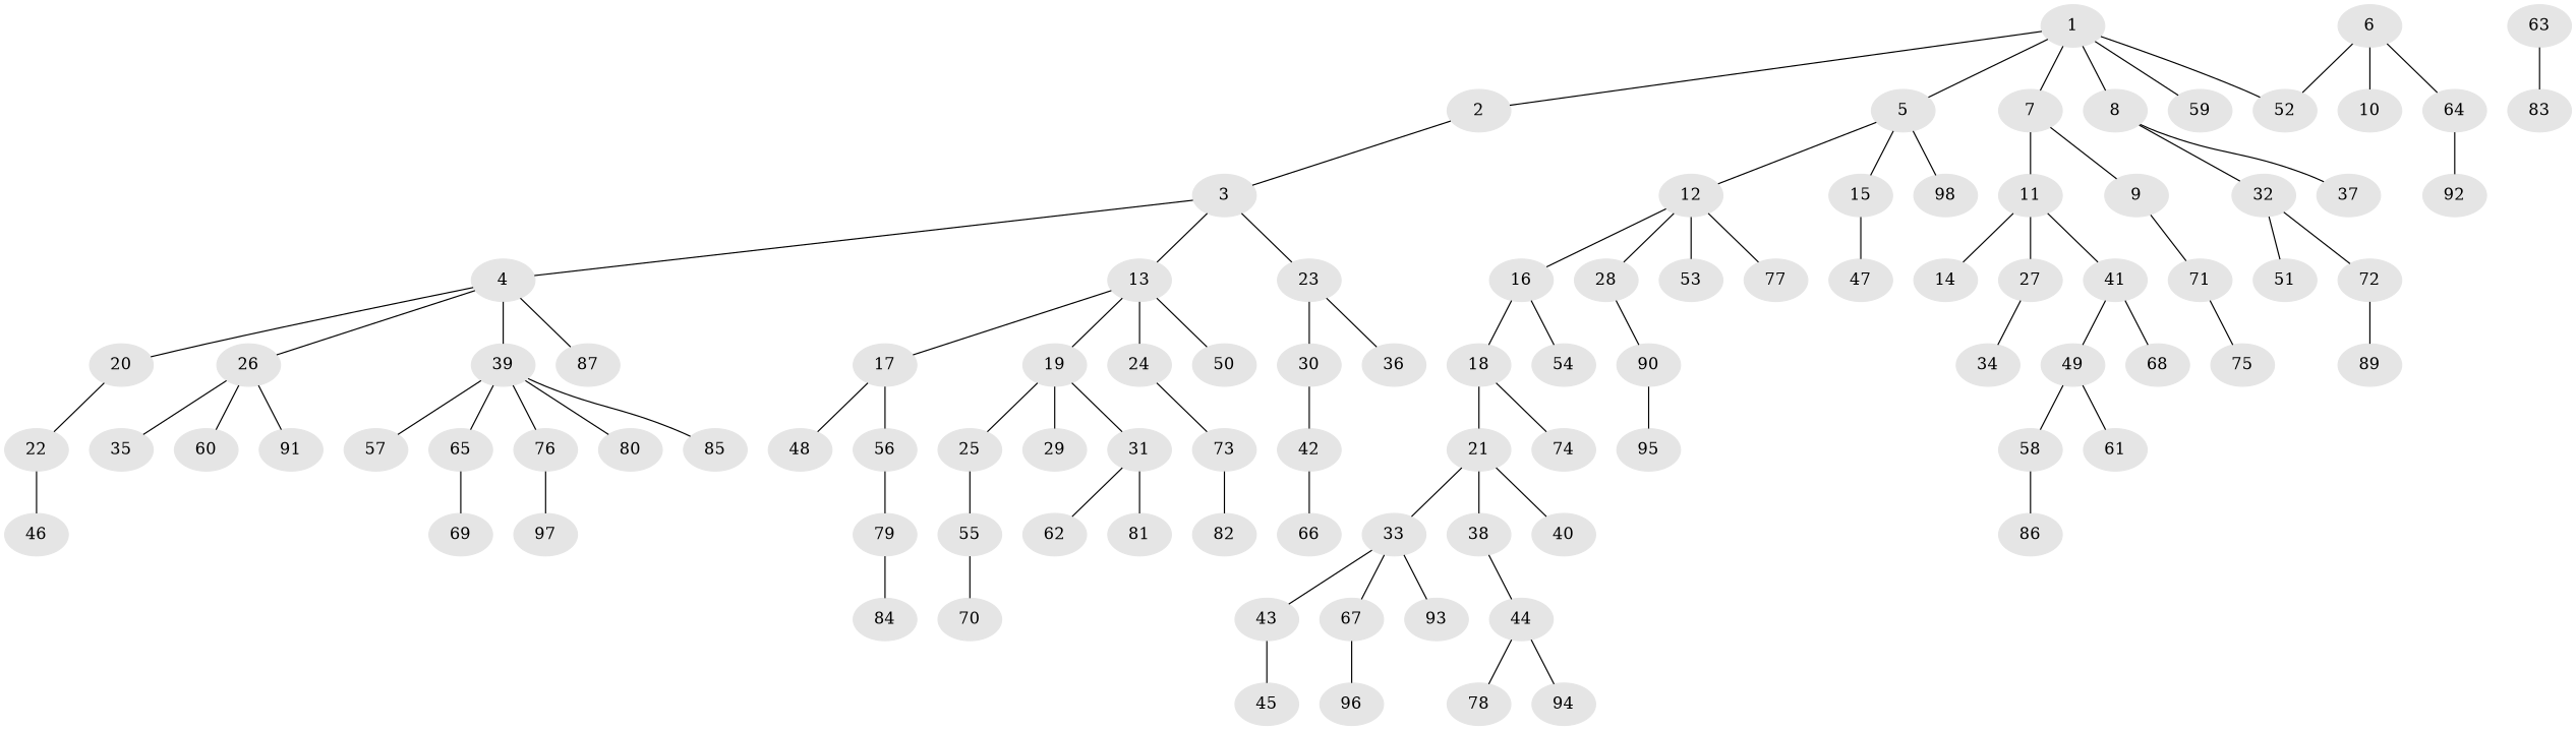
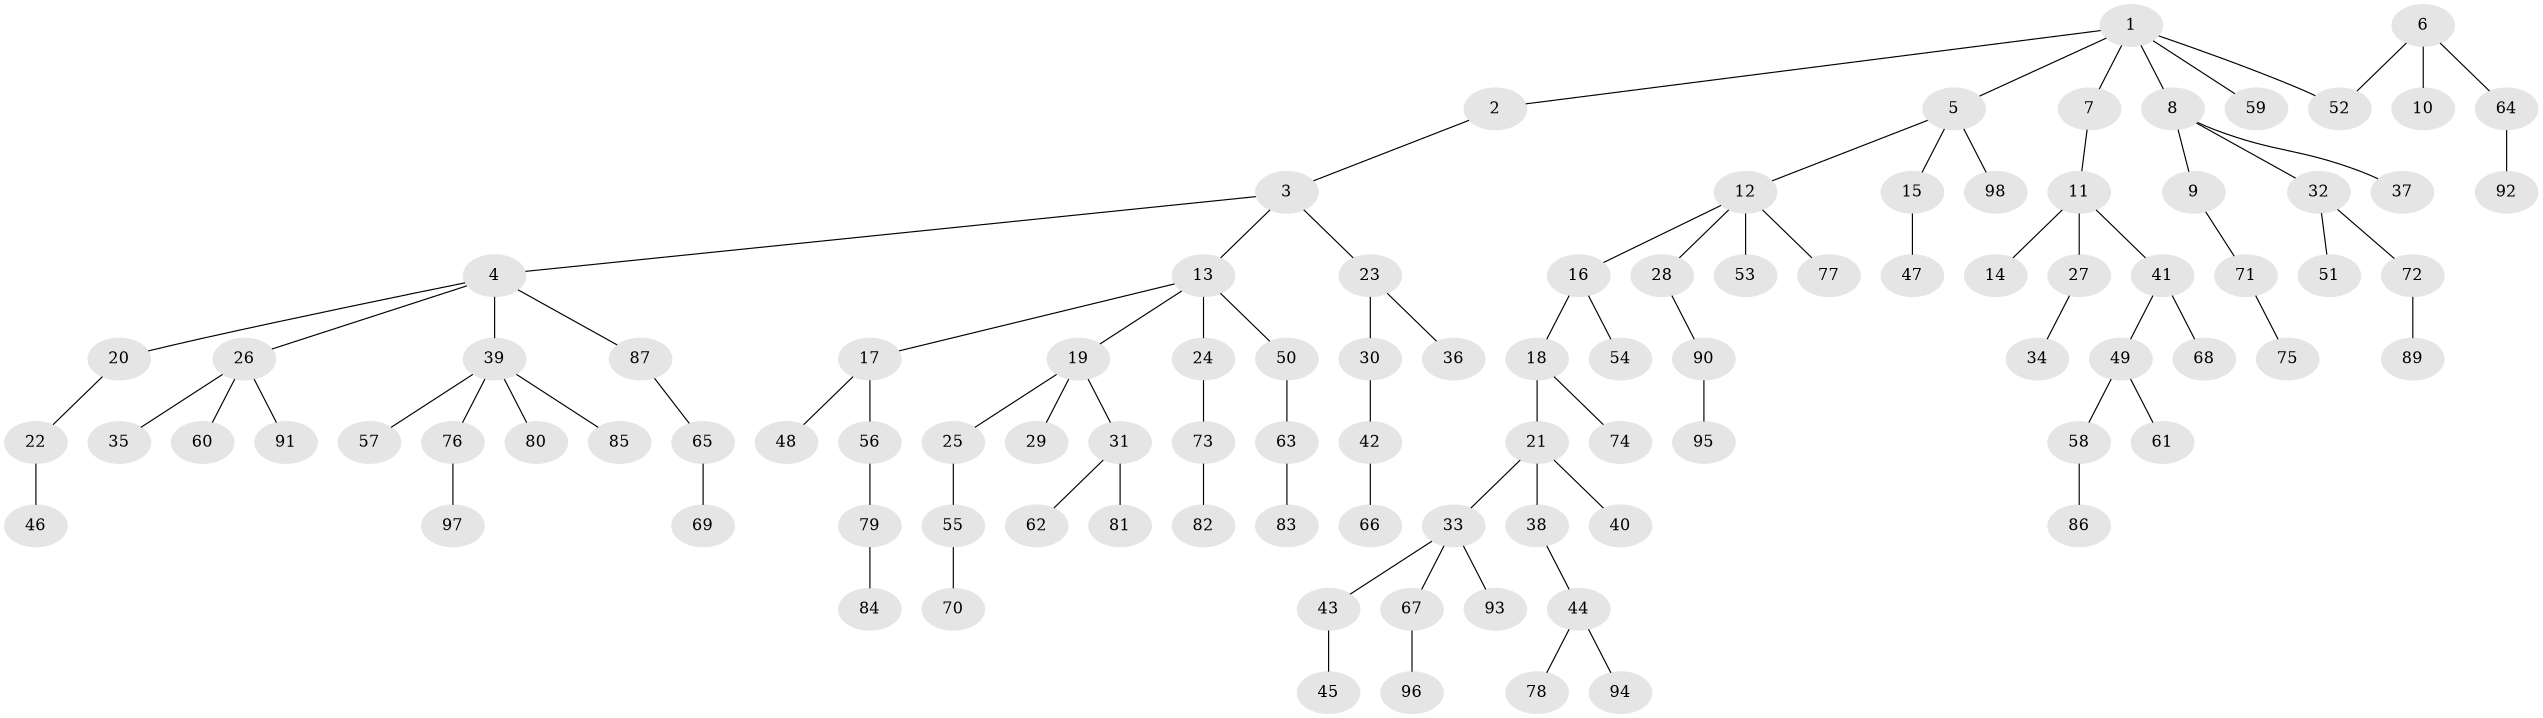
  graph {
    node [color=gray90 style=filled]
    1
    2
    5
    7
    8
    59
    52
    3
    12
    15
    n11 [label=98]
    6
    10
    64
    11
    9
    32
    37
    4
    13
    23
    20
    26
    39
    87
    17
    19
    24
    50
    30
    36
    22
    35
    60
    91
    57
    65
    76
    80
    85
    16
    28
    53
    77
    47
    92
    14
    27
    41
    71
    51
    72
    75
    34
    49
    68
    18
    54
    90
    48
    56
    25
    29
    31
    73
    63
    21
    74
    79
    33
    38
    40
    55
    62
    81
    46
    43
    67
    93
    44
    42
    82
    70
    95
    66
    89
    45
    96
    78
    94
    69
    97
    58
    61
    86
    83
    84
    1 -- 2
    1 -- 5
    1 -- 7
    1 -- 8
    1 -- 59
    1 -- 52
    2 -- 3
    5 -- 12
    5 -- 15
    5 -- n11
    7 -- 11
-   7 -- 9
+   8 -- 9
    8 -- 32
    8 -- 37
    3 -- 4
    3 -- 13
    3 -- 23
    12 -- 16
    12 -- 28
    12 -- 53
    12 -- 77
    15 -- 47
    6 -- 52
    6 -- 10
    6 -- 64
    64 -- 92
    11 -- 14
    11 -- 27
    11 -- 41
    9 -- 71
    32 -- 51
    32 -- 72
    4 -- 20
    4 -- 26
    4 -- 39
    4 -- 87
    13 -- 17
    13 -- 19
    13 -- 24
    13 -- 50
    23 -- 30
    23 -- 36
    20 -- 22
    26 -- 35
    26 -- 60
    26 -- 91
    39 -- 57
-   39 -- 65
+   87 -- 65
    39 -- 76
    39 -- 80
    39 -- 85
    17 -- 48
    17 -- 56
    19 -- 25
    19 -- 29
    19 -- 31
    24 -- 73
+   50 -- 63
    30 -- 42
    22 -- 46
    65 -- 69
    76 -- 97
    16 -- 18
    16 -- 54
    28 -- 90
    27 -- 34
    41 -- 49
    41 -- 68
    71 -- 75
    72 -- 89
    49 -- 58
    49 -- 61
    18 -- 21
    18 -- 74
    90 -- 95
    56 -- 79
    25 -- 55
    31 -- 62
    31 -- 81
    73 -- 82
    63 -- 83
    21 -- 33
    21 -- 38
    21 -- 40
    79 -- 84
    33 -- 43
    33 -- 67
    33 -- 93
    38 -- 44
    55 -- 70
    43 -- 45
    67 -- 96
    44 -- 78
    44 -- 94
    42 -- 66
    58 -- 86
  }
